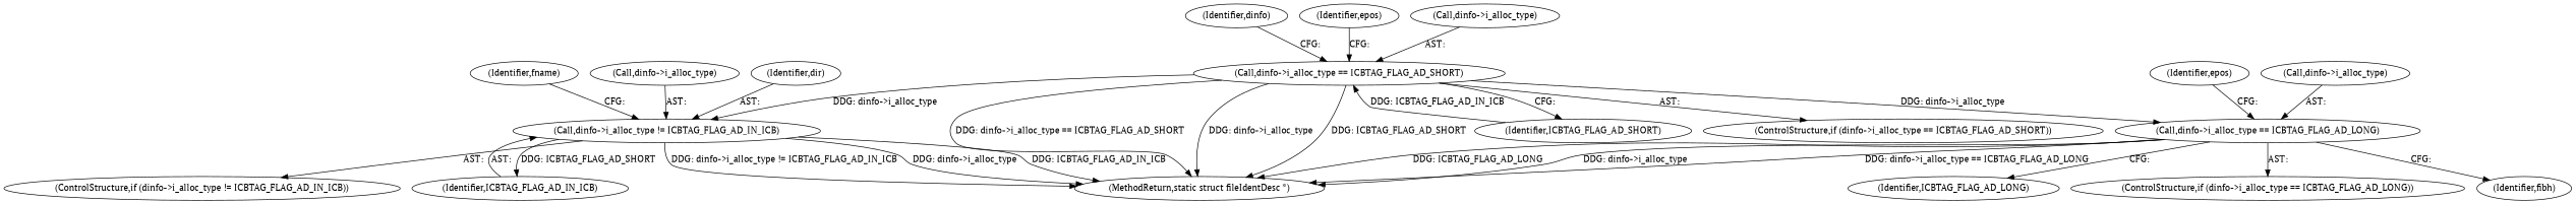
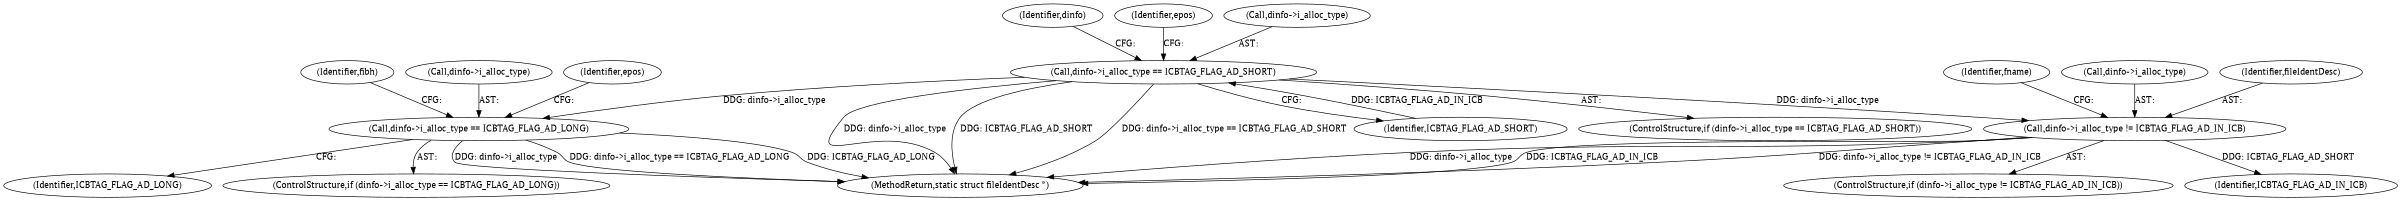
  digraph {
    fontname="PT Serif"
    node [fontname="PT Serif"]
    edge [fontname="PT Serif"]
    n1 [label="(Call,dinfo->i_alloc_type == ICBTAG_FLAG_AD_SHORT)"]
    n2 [label="(Call,dinfo->i_alloc_type == ICBTAG_FLAG_AD_LONG)"]
    n3 [label="(Identifier,ICBTAG_FLAG_AD_SHORT)"]
    n4 [label="(ControlStructure,if (dinfo->i_alloc_type == ICBTAG_FLAG_AD_SHORT))"]
    n5 [label="(MethodReturn,static struct fileIdentDesc *)"]
    n6 [label="(Call,dinfo->i_alloc_type != ICBTAG_FLAG_AD_IN_ICB)"]
    n7 [label="(Identifier,ICBTAG_FLAG_AD_LONG)"]
    n8 [label="(ControlStructure,if (dinfo->i_alloc_type == ICBTAG_FLAG_AD_LONG))"]
    n9 [label="(ControlStructure,if (dinfo->i_alloc_type != ICBTAG_FLAG_AD_IN_ICB))"]
    n10 [label="(Identifier,ICBTAG_FLAG_AD_IN_ICB)"]
    n11 [label="(Identifier,fibh)"]
    n12 [label="(Call,dinfo->i_alloc_type)"]
    n13 [label="(Identifier,dinfo)"]
-   n14 [label="(Identifier,dir)"]
+   n14 [label="(Identifier,fileIdentDesc)"]
    n15 [label="(Call,dinfo->i_alloc_type)"]
    n16 [label="(Identifier,fname)"]
    n17 [label="(Identifier,epos)"]
    n18 [label="(Identifier,epos)"]
    n19 [label="(Call,dinfo->i_alloc_type)"]
    n1 -> n2 [label="DDG: dinfo->i_alloc_type"]
    n1 -> n3 [label="CFG: "]
    n1 -> n4 [label="AST: "]
    n1 -> n5 [label="DDG: dinfo->i_alloc_type == ICBTAG_FLAG_AD_SHORT"]
    n1 -> n5 [label="DDG: dinfo->i_alloc_type"]
    n1 -> n5 [label="DDG: ICBTAG_FLAG_AD_SHORT"]
    n1 -> n6 [label="DDG: dinfo->i_alloc_type"]
    n2 -> n5 [label="DDG: ICBTAG_FLAG_AD_LONG"]
    n2 -> n5 [label="DDG: dinfo->i_alloc_type"]
    n2 -> n5 [label="DDG: dinfo->i_alloc_type == ICBTAG_FLAG_AD_LONG"]
    n2 -> n7 [label="CFG: "]
    n2 -> n8 [label="AST: "]
    n3 -> n1 [label="DDG: ICBTAG_FLAG_AD_IN_ICB"]
    n6 -> n5 [label="DDG: dinfo->i_alloc_type != ICBTAG_FLAG_AD_IN_ICB"]
    n6 -> n5 [label="DDG: dinfo->i_alloc_type"]
    n6 -> n5 [label="DDG: ICBTAG_FLAG_AD_IN_ICB"]
    n6 -> n9 [label="AST: "]
    n6 -> n10 [label="DDG: ICBTAG_FLAG_AD_SHORT"]
-   n10 -> n6 [label="AST: "]
-   n2 -> n11 [label="CFG: "]
+   n11 -> n2 [label="CFG: "]
    n12 -> n6 [label="AST: "]
    n13 -> n1 [label="CFG: "]
    n14 -> n6 [label="AST: "]
    n15 -> n2 [label="AST: "]
    n16 -> n6 [label="CFG: "]
    n17 -> n1 [label="CFG: "]
    n18 -> n2 [label="CFG: "]
    n19 -> n1 [label="AST: "]
  }
